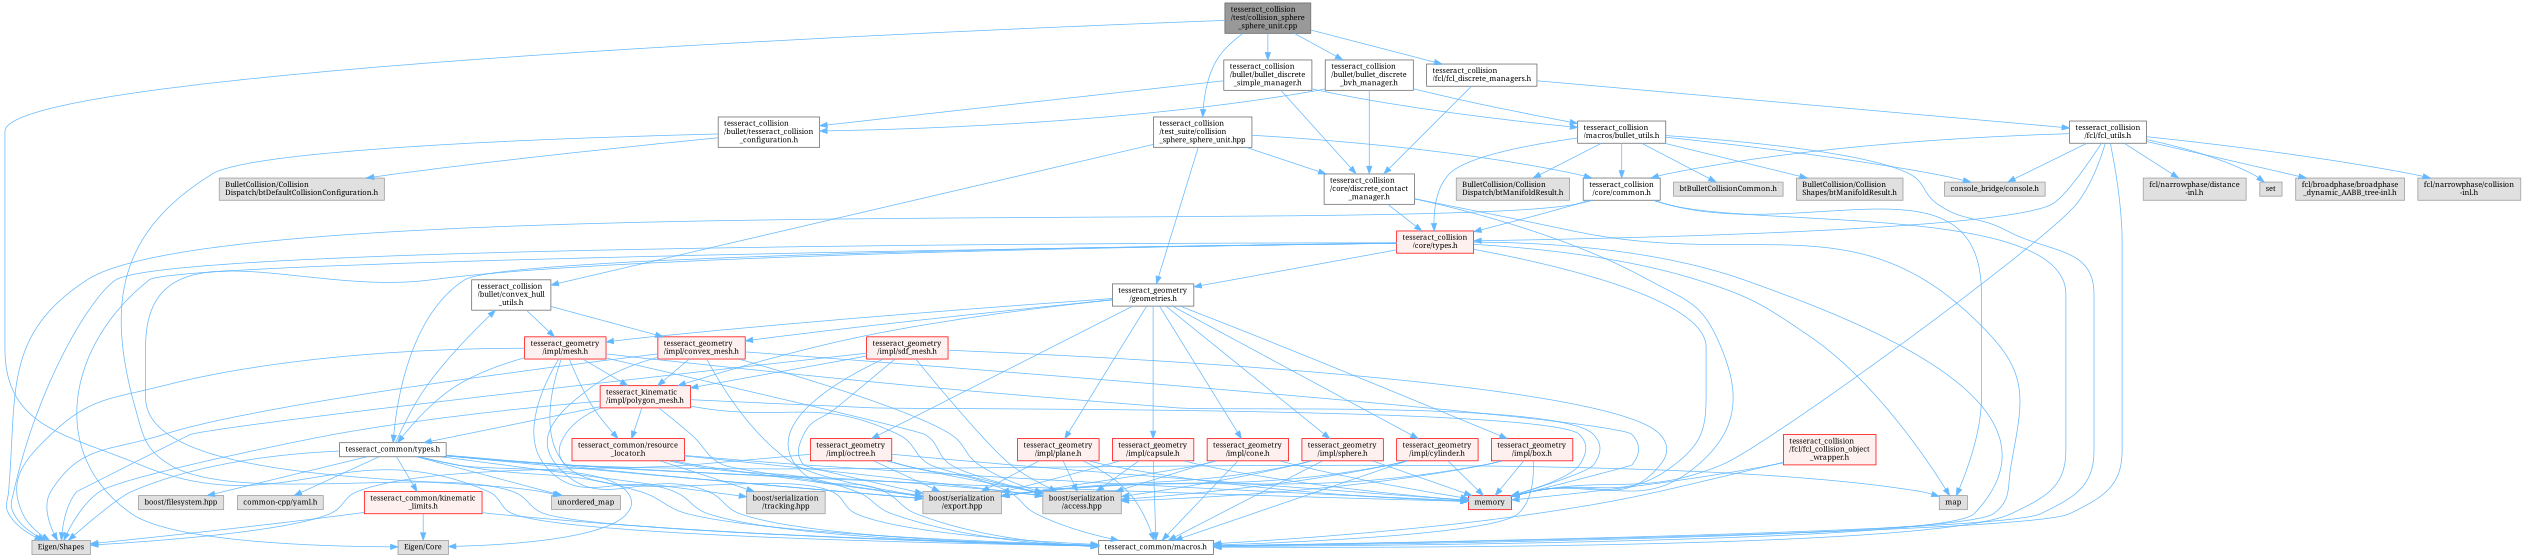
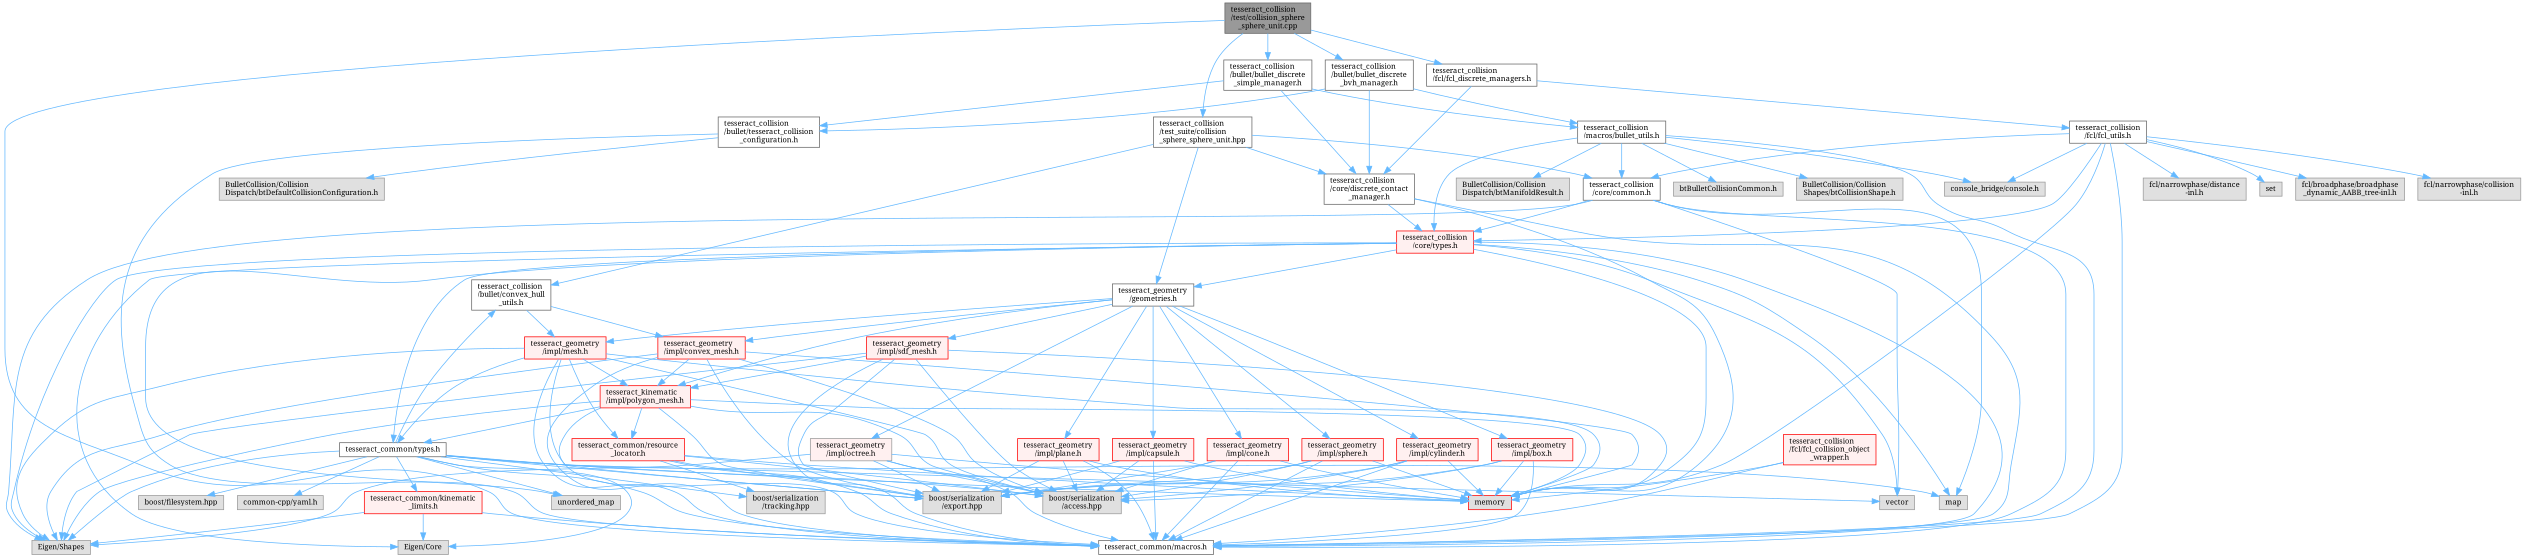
  digraph {
    fontname="Noto Serif"
    node [color=grey60 fillcolor="#E0E0E0" fontname="Noto Serif" fontsize=10 shape=box style=filled]
    edge [color=steelblue1 fontname="Noto Serif" fontsize=10 labelfontname=Helvetica labelfontsize=10 style=solid]
    n1 [color=gray40 fillcolor=grey60 fontcolor=black height=0.2 label="tesseract_collision\l/test/collision_sphere\l_sphere_unit.cpp" width=0.4]
    n2 [color=grey40 fillcolor=white height=0.2 label="tesseract_common/macros.h" width=0.4]
    n3 [color=grey40 fillcolor=white height=0.2 label="tesseract_collision\l/test_suite/collision\l_sphere_sphere_unit.hpp" width=0.4]
    n4 [color=grey40 fillcolor=white height=0.2 label="tesseract_collision\l/bullet/bullet_discrete\l_simple_manager.h" width=0.4]
    n5 [color=grey40 fillcolor=white height=0.2 label="tesseract_collision\l/bullet/bullet_discrete\l_bvh_manager.h" width=0.4]
    n6 [color=grey40 fillcolor=white height=0.2 label="tesseract_collision\l/fcl/fcl_discrete_managers.h" width=0.4]
    n7 [color=grey40 fillcolor=white height=0.2 label="tesseract_collision\l/bullet/convex_hull\l_utils.h" width=0.4]
    n8 [color=grey40 fillcolor=white height=0.2 label="tesseract_collision\l/core/discrete_contact\l_manager.h" width=0.4]
    n9 [color=grey40 fillcolor=white height=0.2 label="tesseract_geometry\l/geometries.h" width=0.4]
    n10 [color=grey40 fillcolor=white height=0.2 label="tesseract_collision\l/core/common.h" width=0.4]
    n11 [color=grey40 fillcolor=white height=0.2 label="tesseract_collision\l/macros/bullet_utils.h" width=0.4]
    n12 [color=grey40 fillcolor=white height=0.2 label="tesseract_collision\l/bullet/tesseract_collision\l_configuration.h" width=0.4]
    n13 [color=grey40 fillcolor=white height=0.2 label="tesseract_collision\l/fcl/fcl_utils.h" width=0.4]
    n14 [color=red fillcolor="#FFF0F0" height=0.2 label="tesseract_geometry\l/impl/mesh.h" width=0.4]
    n15 [color=red fillcolor="#FFF0F0" height=0.2 label="tesseract_geometry\l/impl/convex_mesh.h" width=0.4]
    n16 [color=red height=0.2 label=memory width=0.4]
    n17 [color=red fillcolor="#FFF0F0" height=0.2 label="tesseract_collision\l/core/types.h" width=0.4]
    n18 [color=red fillcolor="#FFF0F0" height=0.2 label="tesseract_kinematic\l/impl/polygon_mesh.h" width=0.4]
    n19 [color=red fillcolor="#FFF0F0" height=0.2 label="tesseract_geometry\l/impl/box.h" width=0.4]
    n20 [color=red fillcolor="#FFF0F0" height=0.2 label="tesseract_geometry\l/impl/capsule.h" width=0.4]
    n21 [color=red fillcolor="#FFF0F0" height=0.2 label="tesseract_geometry\l/impl/cone.h" width=0.4]
    n22 [color=red fillcolor="#FFF0F0" height=0.2 label="tesseract_geometry\l/impl/cylinder.h" width=0.4]
-   n23 [color=red fillcolor="#FFF0F0" height=0.2 label="tesseract_geometry\l/impl/octree.h" width=0.4]
+   n23 [fillcolor="#FFF0F0" height=0.2 label="tesseract_geometry\l/impl/octree.h" width=0.4]
    n24 [color=red fillcolor="#FFF0F0" height=0.2 label="tesseract_geometry\l/impl/plane.h" width=0.4]
    n25 [color=red fillcolor="#FFF0F0" height=0.2 label="tesseract_geometry\l/impl/sdf_mesh.h" width=0.4]
    n26 [color=red fillcolor="#FFF0F0" height=0.2 label="tesseract_geometry\l/impl/sphere.h" width=0.4]
    n27 [height=0.2 label="Eigen/Shapes" width=0.4]
+   n28 [height=0.2 label=vector width=0.4]
    n29 [height=0.2 label=map width=0.4]
    n30 [color=grey40 fillcolor=white height=0.2 label="tesseract_common/types.h" width=0.4]
    n31 [height=0.2 label="boost/serialization\l/access.hpp" width=0.4]
    n32 [height=0.2 label="Eigen/Core" width=0.4]
    n33 [height=0.2 label=unordered_map width=0.4]
    n34 [height=0.2 label="boost/filesystem.hpp" width=0.4]
    n35 [height=0.2 label="common-cpp/yaml.h" width=0.4]
    n36 [color=red fillcolor="#FFF0F0" height=0.2 label="tesseract_common/kinematic\l_limits.h" width=0.4]
    n37 [height=0.2 label="boost/serialization\l/export.hpp" width=0.4]
    n38 [height=0.2 label="boost/serialization\l/tracking.hpp" width=0.4]
    n39 [color=red fillcolor="#FFF0F0" height=0.2 label="tesseract_common/resource\l_locator.h" width=0.4]
-   n40 [height=0.2 label="BulletCollision/Collision\lShapes/btManifoldResult.h" width=0.4]
+   n40 [height=0.2 label="BulletCollision/Collision\lShapes/btCollisionShape.h" width=0.4]
    n41 [height=0.2 label="BulletCollision/Collision\lDispatch/btManifoldResult.h" width=0.4]
    n42 [height=0.2 label="btBulletCollisionCommon.h" width=0.4]
    n43 [height=0.2 label="console_bridge/console.h" width=0.4]
    n44 [height=0.2 label="BulletCollision/Collision\lDispatch/btDefaultCollisionConfiguration.h" width=0.4]
    n45 [height=0.2 label="fcl/broadphase/broadphase\l_dynamic_AABB_tree-inl.h" width=0.4]
    n46 [height=0.2 label="fcl/narrowphase/collision\l-inl.h" width=0.4]
    n47 [height=0.2 label="fcl/narrowphase/distance\l-inl.h" width=0.4]
    n48 [height=0.2 label=set width=0.4]
    n49 [color=red fillcolor="#FFF0F0" height=0.2 label="tesseract_collision\l/fcl/fcl_collision_object\l_wrapper.h" width=0.4]
    n1 -> n2
    n1 -> n3
    n1 -> n4
    n1 -> n5
    n1 -> n6
    n3 -> n7
    n3 -> n8
    n3 -> n9
    n3 -> n10
    n4 -> n8
    n4 -> n11
    n4 -> n12
    n5 -> n8
    n5 -> n11
    n5 -> n12
    n6 -> n8
    n6 -> n13
    n7 -> n14
    n7 -> n15
    n8 -> n2
    n8 -> n16
    n8 -> n17
    n9 -> n14
    n9 -> n15
    n9 -> n18
    n9 -> n19
    n9 -> n20
    n9 -> n21
    n9 -> n22
    n9 -> n23
    n9 -> n24
+   n9 -> n25
    n9 -> n26
    n10 -> n2
    n10 -> n17
    n10 -> n27
+   n10 -> n28
    n10 -> n29
    n11 -> n2
    n11 -> n10
    n11 -> n17
    n11 -> n40
    n11 -> n41
    n11 -> n42
    n11 -> n43
    n12 -> n2
    n12 -> n44
    n13 -> n2
    n13 -> n10
    n13 -> n16
    n13 -> n17
    n13 -> n43
    n13 -> n45
    n13 -> n46
    n13 -> n47
    n13 -> n48
    n14 -> n2
    n14 -> n16
    n14 -> n18
    n14 -> n27
    n14 -> n30
    n14 -> n31
    n14 -> n37
    n14 -> n39
    n15 -> n2
    n15 -> n16
    n15 -> n18
    n15 -> n27
    n15 -> n31
    n15 -> n37
    n17 -> n2
    n17 -> n9
    n17 -> n16
    n17 -> n27
+   n17 -> n28
    n17 -> n29
    n17 -> n30
    n17 -> n32
    n17 -> n33
    n18 -> n2
    n18 -> n16
    n18 -> n27
    n18 -> n30
    n18 -> n31
    n18 -> n37
    n18 -> n39
    n19 -> n2
    n19 -> n16
    n19 -> n31
    n19 -> n37
    n20 -> n2
    n20 -> n16
    n20 -> n31
    n20 -> n37
    n21 -> n2
    n21 -> n16
    n21 -> n31
    n21 -> n37
    n22 -> n2
    n22 -> n16
    n22 -> n31
    n22 -> n37
    n23 -> n2
    n23 -> n16
    n23 -> n27
    n23 -> n31
    n23 -> n37
    n24 -> n2
    n24 -> n16
    n24 -> n31
    n24 -> n37
    n25 -> n2
    n25 -> n16
    n25 -> n18
    n25 -> n27
    n25 -> n31
    n25 -> n37
    n26 -> n2
    n26 -> n16
    n26 -> n31
    n26 -> n37
    n30 -> n2
    n30 -> n7
    n30 -> n16
    n30 -> n27
+   n30 -> n28
    n30 -> n29
    n30 -> n31
    n30 -> n32
    n30 -> n33
    n30 -> n34
    n30 -> n35
    n30 -> n36
    n30 -> n37
    n30 -> n38
    n36 -> n2
    n36 -> n27
    n36 -> n32
    n39 -> n2
    n39 -> n16
    n39 -> n31
    n39 -> n37
    n39 -> n38
    n49 -> n2
    n49 -> n16
  }
